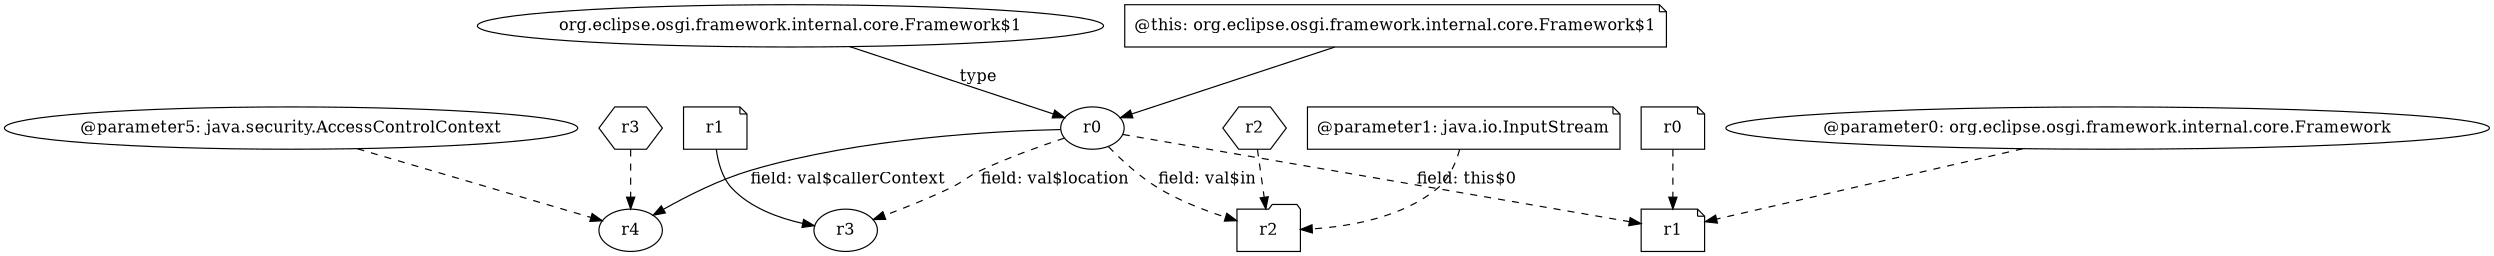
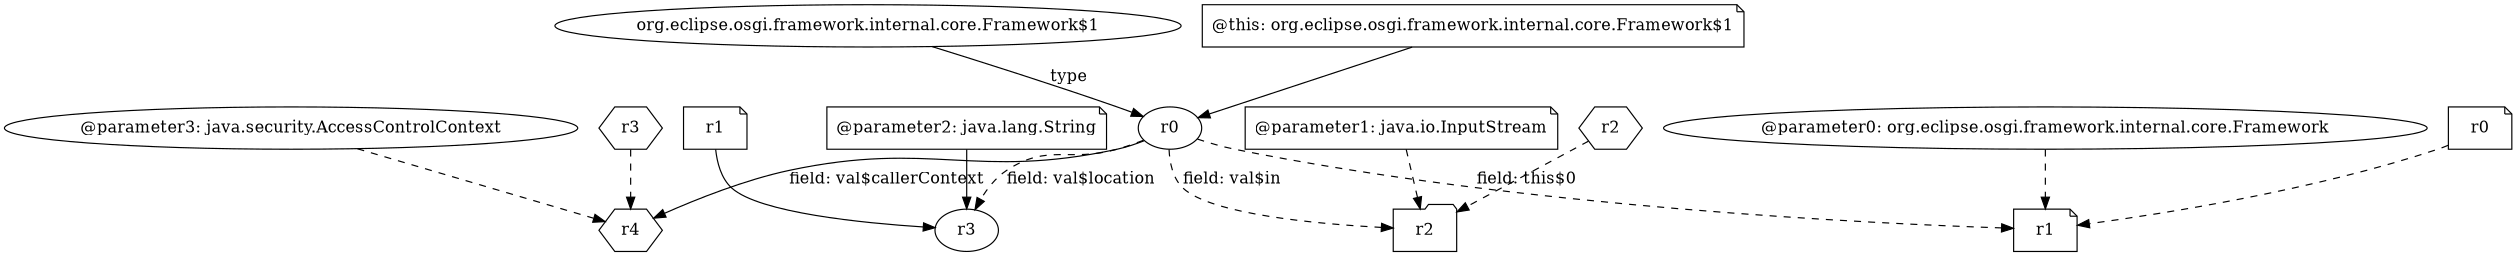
  digraph {
    node [shape=note]
    edge [style=dashed]
    n1 [label=r0 shape=ellipse]
-   n2 [label=r4 shape=ellipse]
+   n2 [label=r4 shape=hexagon]
    n3 [label=r3 shape=ellipse]
    n4 [label=r2 shape=folder]
    n5 [label=r1]
    n6 [label=r1]
    n7 [label=r2 shape=hexagon]
-   n8 [label="@parameter5: java.security.AccessControlContext" shape=ellipse]
+   n8 [label="@parameter3: java.security.AccessControlContext" shape=ellipse]
    n9 [label="@parameter0: org.eclipse.osgi.framework.internal.core.Framework" shape=ellipse]
+   n10 [label="@parameter2: java.lang.String"]
    n11 [label=r0]
    n12 [label="org.eclipse.osgi.framework.internal.core.Framework$1" shape=ellipse]
    n13 [label=r3 shape=hexagon]
    n14 [label="@parameter1: java.io.InputStream"]
    n15 [label="@this: org.eclipse.osgi.framework.internal.core.Framework$1"]
    n1 -> n2 [label="field: val$callerContext" style=solid]
    n1 -> n3 [label="field: val$location"]
    n1 -> n4 [label="field: val$in"]
    n1 -> n5 [label="field: this$0"]
    n6 -> n3 [style=solid]
    n7 -> n4
    n8 -> n2
    n9 -> n5
+   n10 -> n3 [style=solid]
    n11 -> n5
    n12 -> n1 [label=type style=solid]
    n13 -> n2
    n14 -> n4
    n15 -> n1 [style=solid]
  }
